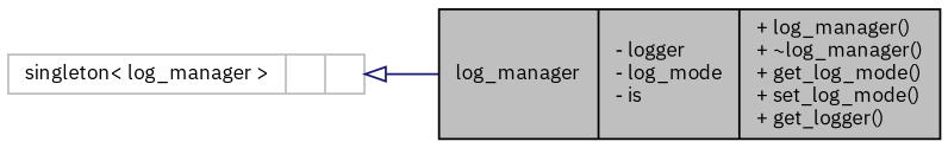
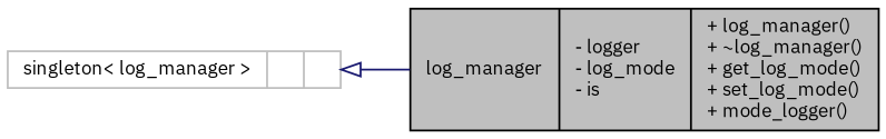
  digraph {
    rankdir=LR
    fontname="IBM Plex Sans"
    node [fontname="IBM Plex Sans" fontsize=10 shape=record style=filled]
-   n1 [color=black fillcolor=grey75 fontcolor=black height=0.2 label="{log_manager\n|- logger\l- log_mode\l- is\l|+ log_manager()\l+ ~log_manager()\l+ get_log_mode()\l+ set_log_mode()\l+ get_logger()\l}" width=0.4]
+   n1 [color=black fillcolor=grey75 fontcolor=black height=0.2 label="{log_manager\n|- logger\l- log_mode\l- is\l|+ log_manager()\l+ ~log_manager()\l+ get_log_mode()\l+ set_log_mode()\l+ mode_logger()\l}" width=0.4]
    n2 [color=grey75 fillcolor=white height=0.2 label="{singleton\< log_manager \>\n||}" width=0.4]
    n2 -> n1 [arrowtail=onormal color=midnightblue dir=back fontname="IBM Plex Sans" fontsize=10 labelfontname=Helvetica labelfontsize=10 style=solid]
  }
